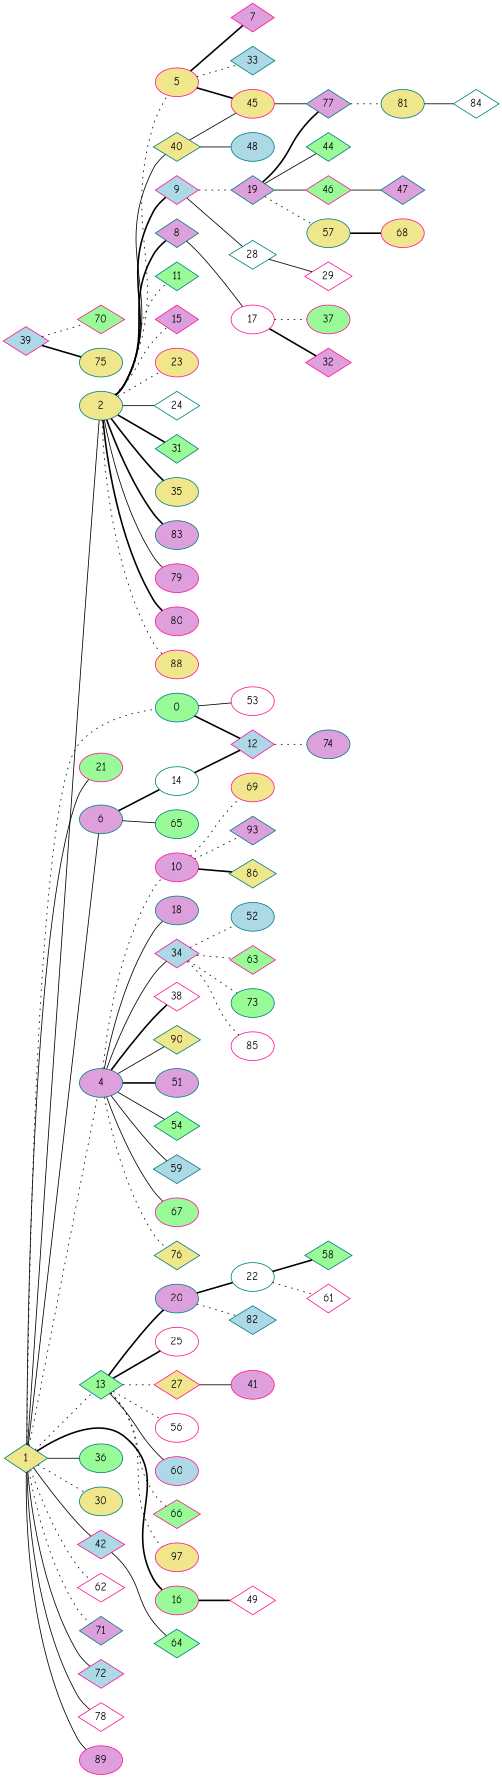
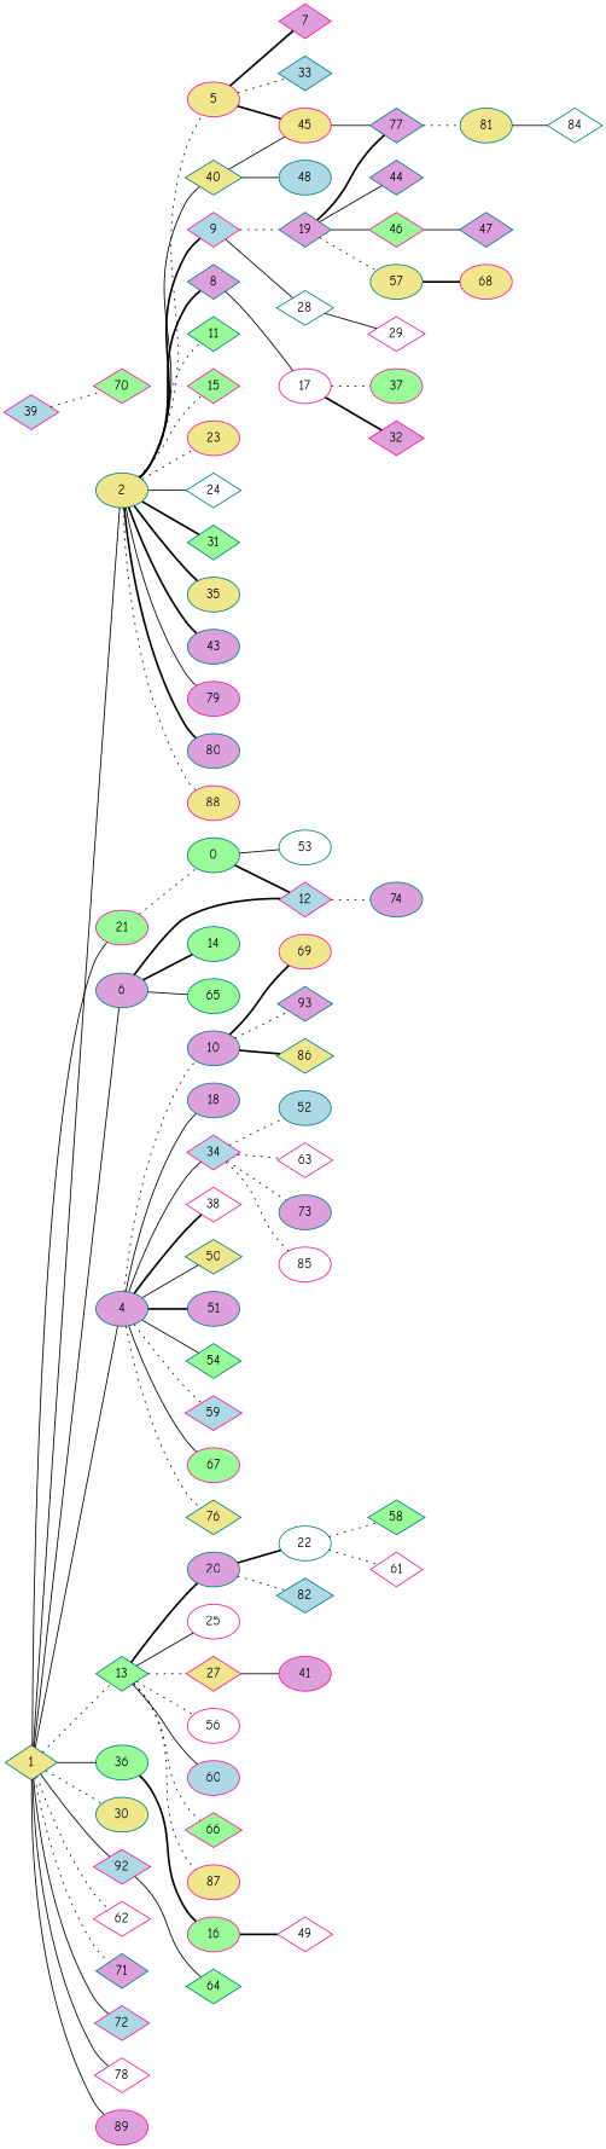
  graph {
    fontname="Comic Neue"
    rankdir=LR
    node [color=teal fillcolor=plum fontname="Comic Neue" shape=diamond style=filled]
    edge [fontname="Comic Neue" style=solid]
    1 [fillcolor=khaki]
    2 [fillcolor=khaki shape=ellipse]
    n3 [fillcolor=palegreen label=0 shape=ellipse]
    4 [shape=ellipse]
    6 [shape=ellipse]
    13 [fillcolor=palegreen]
    16 [color=deeppink fillcolor=palegreen shape=ellipse]
    21 [color=deeppink fillcolor=palegreen shape=ellipse]
    30 [fillcolor=khaki shape=ellipse]
    36 [fillcolor=palegreen shape=ellipse]
-   42 [color=deeppink fillcolor=lightblue]
+   42 [color=deeppink fillcolor=lightblue label=92]
    62 [color=deeppink fillcolor=white]
    71
    72 [color=deeppink fillcolor=lightblue]
    78 [color=deeppink fillcolor=white]
    89 [color=deeppink shape=ellipse]
    5 [color=deeppink fillcolor=khaki shape=ellipse]
    8
    9 [color=deeppink fillcolor=lightblue]
    11 [fillcolor=palegreen]
-   15 [color=deeppink]
+   15 [color=deeppink fillcolor=palegreen]
    23 [color=deeppink fillcolor=khaki shape=ellipse]
    24 [fillcolor=white]
    31 [fillcolor=palegreen]
    35 [fillcolor=khaki shape=ellipse]
    40 [fillcolor=khaki]
-   43 [shape=ellipse label=83]
+   43 [shape=ellipse]
    79 [color=deeppink shape=ellipse]
-   80 [color=deeppink shape=ellipse]
+   80 [shape=ellipse]
    88 [color=deeppink fillcolor=khaki shape=ellipse]
    12 [color=deeppink fillcolor=lightblue]
-   53 [color=deeppink fillcolor=white shape=ellipse]
-   10 [color=deeppink shape=ellipse]
+   53 [fillcolor=white shape=ellipse]
+   10 [shape=ellipse]
    18 [shape=ellipse]
    34 [color=deeppink fillcolor=lightblue]
    38 [color=deeppink fillcolor=white]
-   50 [fillcolor=khaki label=90]
+   50 [fillcolor=khaki]
    51 [shape=ellipse]
    54 [fillcolor=palegreen]
-   59 [fillcolor=lightblue]
+   59 [color=deeppink fillcolor=lightblue]
    67 [color=deeppink fillcolor=palegreen shape=ellipse]
    76 [fillcolor=khaki]
-   14 [fillcolor=white shape=ellipse]
+   14 [fillcolor=palegreen shape=ellipse]
    65 [fillcolor=palegreen shape=ellipse]
    20 [shape=ellipse]
    25 [color=deeppink fillcolor=white shape=ellipse]
    27 [color=deeppink fillcolor=khaki]
    56 [color=deeppink fillcolor=white shape=ellipse]
    60 [color=deeppink fillcolor=lightblue shape=ellipse]
    66 [color=deeppink fillcolor=palegreen]
-   87 [color=deeppink fillcolor=khaki shape=ellipse label=97]
+   87 [color=deeppink fillcolor=khaki shape=ellipse]
    49 [color=deeppink fillcolor=white]
    64 [fillcolor=palegreen]
    7 [color=deeppink]
    33 [fillcolor=lightblue]
    45 [color=deeppink fillcolor=khaki shape=ellipse]
    17 [color=deeppink fillcolor=white shape=ellipse]
    19
    28 [fillcolor=white]
    48 [fillcolor=lightblue shape=ellipse]
    74 [shape=ellipse]
    69 [color=deeppink fillcolor=khaki shape=ellipse]
    n63 [label=93]
    86 [fillcolor=khaki]
    52 [fillcolor=lightblue shape=ellipse]
-   63 [color=deeppink fillcolor=palegreen]
-   73 [fillcolor=palegreen shape=ellipse]
+   63 [color=deeppink fillcolor=white]
+   73 [shape=ellipse]
    85 [color=deeppink fillcolor=white shape=ellipse]
    77
    37 [color=deeppink fillcolor=palegreen shape=ellipse]
    32 [color=deeppink]
-   44 [fillcolor=palegreen]
+   44
    46 [color=deeppink fillcolor=palegreen]
    57 [fillcolor=khaki shape=ellipse]
    29 [color=deeppink fillcolor=white]
    22 [fillcolor=white shape=ellipse]
    82 [fillcolor=lightblue]
    41 [color=deeppink shape=ellipse]
    47
    68 [color=deeppink fillcolor=khaki shape=ellipse]
    81 [fillcolor=khaki shape=ellipse]
    58 [fillcolor=palegreen]
    61 [color=deeppink fillcolor=white]
    39 [color=deeppink fillcolor=lightblue]
    70 [color=deeppink fillcolor=palegreen]
-   75 [fillcolor=khaki shape=ellipse]
    84 [fillcolor=white]
    1 -- 2
-   1 -- n3 [style=dotted]
-   1 -- 4 [style=dotted]
+   21 -- n3 [style=dotted]
+   1 -- 4
    1 -- 6
    1 -- 13 [style=dotted]
-   1 -- 16 [style=bold]
+   36 -- 16 [style=bold]
    1 -- 21
    1 -- 30 [style=dotted]
    1 -- 36
    1 -- 42
    1 -- 62 [style=dotted]
    1 -- 71 [style=dotted]
    1 -- 72
    1 -- 78
    1 -- 89
    2 -- 5 [style=dotted]
    2 -- 8 [style=bold]
    2 -- 9 [style=bold]
    2 -- 11 [style=dotted]
    2 -- 15 [style=dotted]
    2 -- 23 [style=dotted]
    2 -- 24
    2 -- 31 [style=bold]
    2 -- 35 [style=bold]
    2 -- 40
    2 -- 43 [style=bold]
    2 -- 79
    2 -- 80 [style=bold]
    2 -- 88 [style=dotted]
    n3 -- 12 [style=bold]
    n3 -- 53
    4 -- 10 [style=dotted]
    4 -- 18
    4 -- 34
    4 -- 38 [style=bold]
    4 -- 50
    4 -- 51 [style=bold]
    4 -- 54
-   4 -- 59
+   4 -- 59 [style=dotted]
    4 -- 67
    4 -- 76 [style=dotted]
-   14 -- 12 [style=bold]
+   6 -- 12 [style=bold]
    6 -- 14 [style=bold]
    6 -- 65
    13 -- 20 [style=bold]
-   13 -- 25 [style=bold]
+   13 -- 25
    13 -- 27 [style=dotted]
    13 -- 56 [style=dotted]
    13 -- 60
    13 -- 66 [style=dotted]
    13 -- 87 [style=dotted]
    16 -- 49 [style=bold]
    42 -- 64
    5 -- 7 [style=bold]
    5 -- 33 [style=dotted]
    5 -- 45 [style=bold]
    8 -- 17
    9 -- 19 [style=dotted]
    9 -- 28
    40 -- 45
    40 -- 48
    12 -- 74 [style=dotted]
-   10 -- 69 [style=dotted]
+   10 -- 69 [style=bold]
    10 -- n63 [style=dotted]
    10 -- 86 [style=bold]
    34 -- 52 [style=dotted]
    34 -- 63 [style=dotted]
    34 -- 73 [style=dotted]
    34 -- 85 [style=dotted]
    20 -- 22 [style=bold]
    20 -- 82 [style=dotted]
    27 -- 41
    45 -- 77
    17 -- 37 [style=dotted]
    17 -- 32 [style=bold]
    19 -- 77 [style=bold]
    19 -- 44
    19 -- 46
    19 -- 57 [style=dotted]
    28 -- 29
    77 -- 81 [style=dotted]
    46 -- 47
    57 -- 68 [style=bold]
-   22 -- 58 [style=bold]
+   22 -- 58 [style=dotted]
    22 -- 61 [style=dotted]
    81 -- 84
    39 -- 70 [style=dotted]
-   39 -- 75 [style=bold]
  }
